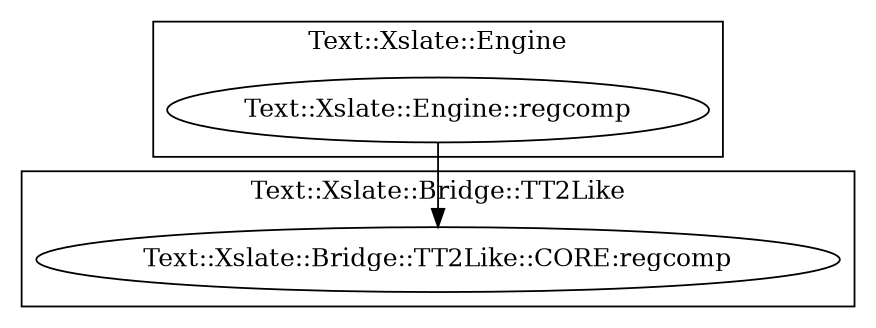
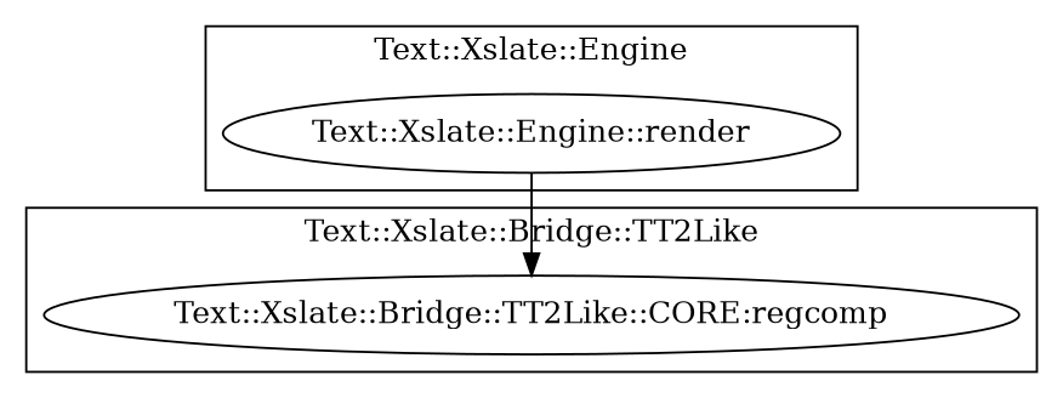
  digraph {
-   "Text::Xslate::Engine::render" [label="Text::Xslate::Engine::regcomp"]
+   "Text::Xslate::Engine::render"
    "Text::Xslate::Bridge::TT2Like::CORE:regcomp"
    subgraph cluster_1 {
      label="Text::Xslate::Engine"
      "Text::Xslate::Engine::render"
    }
    subgraph cluster_2 {
      label="Text::Xslate::Bridge::TT2Like"
      "Text::Xslate::Bridge::TT2Like::CORE:regcomp"
    }
    "Text::Xslate::Engine::render" -> "Text::Xslate::Bridge::TT2Like::CORE:regcomp"
  }
